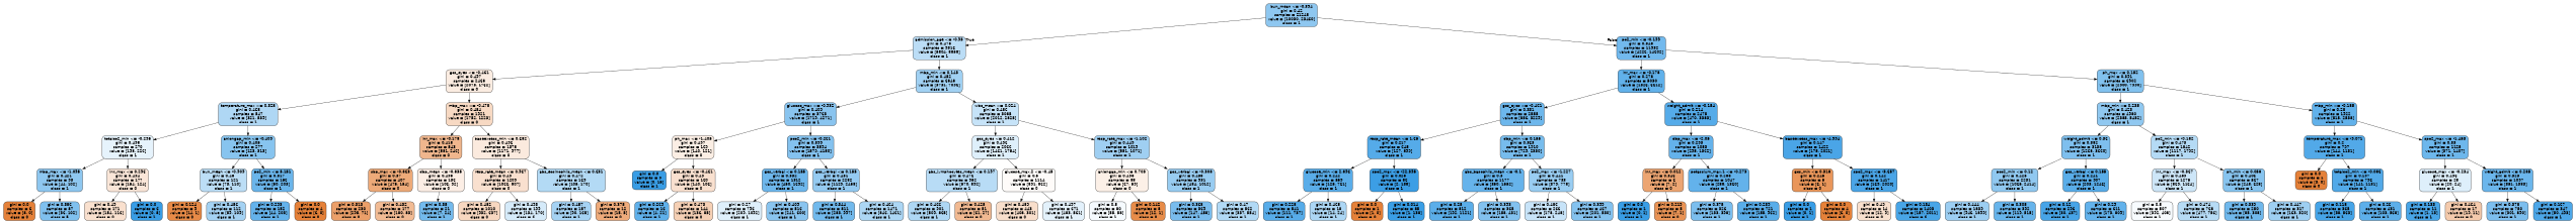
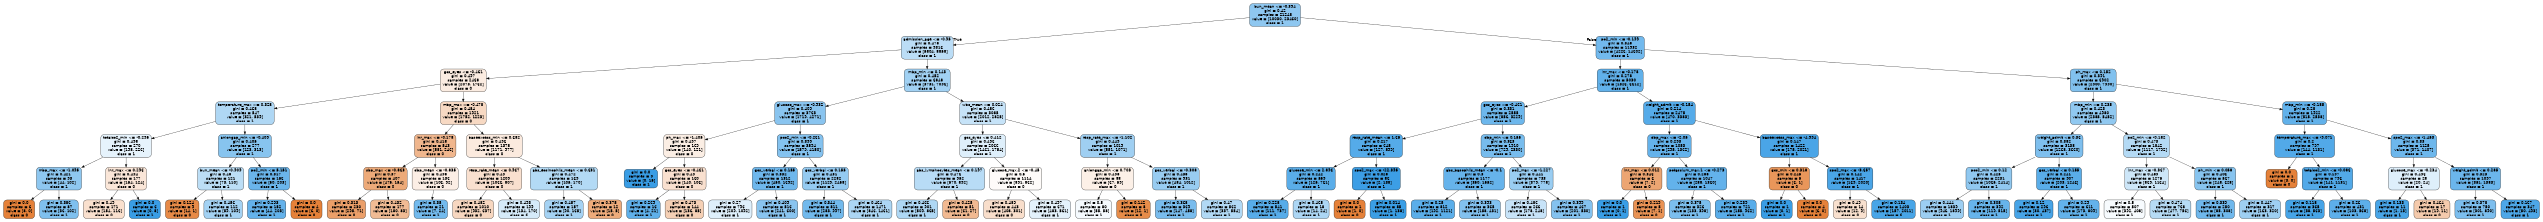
  digraph {
    node [color=black fillcolor="#e58139" fontname=helvetica shape=box style="filled, rounded"]
    edge [fontname=helvetica]
    n1 [fillcolor="#8ec7f0" label="bun_mean <= -0.394\ngini = 0.42\nsamples = 21248\nvalue = [10030, 23460]\nclass = 1"]
    n2 [fillcolor="#bbddf6" label="admission_age <= -0.95\ngini = 0.478\nsamples = 9316\nvalue = [5804, 8858]\nclass = 1"]
    n3 [fillcolor="#72b9ed" label="po2_min <= -0.199\ngini = 0.348\nsamples = 11932\nvalue = [4226, 14602]\nclass = 1"]
    n4 [fillcolor="#fbece1" label="gcs_eyes <= -0.461\ngini = 0.497\nsamples = 2468\nvalue = [2073, 1762]\nclass = 0"]
    n5 [fillcolor="#a1d1f3" label="mbp_min <= 0.143\ngini = 0.452\nsamples = 6848\nvalue = [3731, 7096]\nclass = 1"]
    n6 [fillcolor="#61b1ea" label="inr_max <= -0.178\ngini = 0.278\nsamples = 5030\nvalue = [1326, 6612]\nclass = 1"]
    n7 [fillcolor="#81c1ee" label="ph_max <= 0.152\ngini = 0.391\nsamples = 6902\nvalue = [2900, 7990]\nclass = 1"]
    n8 [fillcolor="#afd7f4" label="temperature_max <= 0.328\ngini = 0.468\nsamples = 547\nvalue = [321, 539]\nclass = 1"]
    n9 [fillcolor="#f7d9c3" label="mbp_max <= -0.478\ngini = 0.484\nsamples = 1921\nvalue = [1752, 1223]\nclass = 0"]
    n10 [fillcolor="#89c4ef" label="glucose_max <= -0.932\ngini = 0.409\nsamples = 3763\nvalue = [1719, 4271]\nclass = 1"]
    n11 [fillcolor="#c6e3f8" label="wbc_mean <= 0.024\ngini = 0.486\nsamples = 3085\nvalue = [2012, 2825]\nclass = 1"]
    n12 [fillcolor="#e6f3fc" label="totalco2_min <= -0.295\ngini = 0.498\nsamples = 270\nvalue = [198, 226]\nclass = 1"]
    n13 [fillcolor="#87c4ef" label="aniongap_min <= -0.409\ngini = 0.405\nsamples = 277\nvalue = [123, 313]\nclass = 1"]
    n14 [fillcolor="#f0b68d" label="inr_max <= -0.178\ngini = 0.418\nsamples = 543\nvalue = [581, 246]\nclass = 0"]
    n15 [fillcolor="#fbeade" label="baseexcess_min <= 0.682\ngini = 0.496\nsamples = 1378\nvalue = [1171, 977]\nclass = 0"]
    n16 [fillcolor="#8ec7f0" label="mbp_max <= -1.095\ngini = 0.421\nsamples = 93\nvalue = [44, 102]\nclass = 1"]
    n17 [fillcolor="#fae6d8" label="inr_max <= 0.296\ngini = 0.494\nsamples = 177\nvalue = [154, 124]\nclass = 0"]
    n18 [fillcolor="#bcdef6" label="bun_mean <= -0.909\ngini = 0.48\nsamples = 121\nvalue = [73, 110]\nclass = 1"]
    n19 [fillcolor="#6ab5eb" label="po2_min <= 5.151\ngini = 0.317\nsamples = 156\nvalue = [50, 203]\nclass = 1"]
    n20 [label="gini = 0.0\nsamples = 6\nvalue = [8, 0]\nclass = 0"]
-   n21 [fillcolor="#7fc0ee" label="gini = 0.386\nsamples = 87\nvalue = [36, 102]\nclass = 5"]
+   n21 [fillcolor="#7fc0ee" label="gini = 0.386\nsamples = 87\nvalue = [36, 102]\nclass = 1"]
    n22 [fillcolor="#f9e0ce" label="gini = 0.49\nsamples = 171\nvalue = [154, 116]\nclass = 0"]
    n23 [fillcolor="#399de5" label="gini = 0.0\nsamples = 6\nvalue = [0, 8]\nclass = 1"]
    n24 [fillcolor="#e78a47" label="gini = 0.124\nsamples = 9\nvalue = [14, 1]\nclass = 0"]
    n25 [fillcolor="#a4d2f3" label="gini = 0.456\nsamples = 112\nvalue = [59, 109]\nclass = 1"]
    n26 [fillcolor="#64b2eb" label="gini = 0.293\nsamples = 152\nvalue = [44, 203]\nclass = 1"]
    n27 [label="gini = 0.0\nsamples = 4\nvalue = [6, 0]\nclass = 0"]
    n28 [fillcolor="#edaa79" label="sbp_max <= -0.863\ngini = 0.37\nsamples = 407\nvalue = [475, 154]\nclass = 0"]
    n29 [fillcolor="#fceee5" label="dbp_mean <= -0.835\ngini = 0.498\nsamples = 136\nvalue = [106, 92]\nclass = 0"]
    n30 [fillcolor="#f9e0cf" label="resp_rate_mean <= 0.967\ngini = 0.49\nsamples = 1209\nvalue = [1066, 807]\nclass = 0"]
    n31 [fillcolor="#b3daf5" label="abs_eosinophils_mean <= 0.631\ngini = 0.472\nsamples = 169\nvalue = [105, 170]\nclass = 1"]
    n32 [fillcolor="#eb9f69" label="gini = 0.313\nsamples = 230\nvalue = [295, 71]\nclass = 0"]
    n33 [fillcolor="#f1bb94" label="gini = 0.432\nsamples = 177\nvalue = [180, 83]\nclass = 0"]
    n34 [fillcolor="#73baed" label="gini = 0.35\nsamples = 21\nvalue = [7, 24]\nclass = 1"]
    n35 [fillcolor="#f7d7c0" label="gini = 0.482\nsamples = 1010\nvalue = [932, 637]\nclass = 0"]
    n36 [fillcolor="#d5eaf9" label="gini = 0.493\nsamples = 199\nvalue = [134, 170]\nclass = 6"]
    n37 [fillcolor="#a5d2f3" label="gini = 0.457\nsamples = 157\nvalue = [90, 165]\nclass = 1"]
    n38 [fillcolor="#eeab7b" label="gini = 0.375\nsamples = 12\nvalue = [15, 5]\nclass = 0"]
    n39 [fillcolor="#fbeee4" label="ph_max <= -1.405\ngini = 0.497\nsamples = 169\nvalue = [140, 121]\nclass = 0"]
    n40 [fillcolor="#84c2ef" label="pco2_min <= -0.261\ngini = 0.399\nsamples = 3594\nvalue = [1579, 4150]\nclass = 1"]
    n41 [fillcolor="#deeffb" label="gcs_eyes <= 0.412\ngini = 0.496\nsamples = 2066\nvalue = [1461, 1754]\nclass = 1"]
    n42 [fillcolor="#9fcff2" label="resp_rate_max <= -1.102\ngini = 0.449\nsamples = 1019\nvalue = [551, 1071]\nclass = 1"]
    n43 [fillcolor="#399de5" label="gini = 0.0\nsamples = 9\nvalue = [0, 15]\nclass = 1"]
    n44 [fillcolor="#f9e0cf" label="gcs_eyes <= -0.461\ngini = 0.49\nsamples = 160\nvalue = [140, 106]\nclass = 0"]
    n45 [fillcolor="#6eb7ec" label="gcs_verbal <= 0.155\ngini = 0.332\nsamples = 1312\nvalue = [450, 1692]\nclass = 1"]
    n46 [fillcolor="#94caf1" label="gcs_verbal <= 0.155\ngini = 0.431\nsamples = 2282\nvalue = [1129, 2458]\nclass = 1"]
    n47 [fillcolor="#5fb0ea" label="gini = 0.269\nsamples = 16\nvalue = [4, 21]\nclass = 1"]
    n48 [fillcolor="#f5d0b5" label="gini = 0.473\nsamples = 144\nvalue = [136, 85]\nclass = 0"]
    n49 [fillcolor="#deeffb" label="gini = 0.27\nsamples = 796\nvalue = [209, 1092]\nclass = 1"]
    n50 [fillcolor="#89c4ef" label="gini = 0.409\nsamples = 516\nvalue = [241, 600]\nclass = 1"]
    n51 [fillcolor="#71b9ec" label="gini = 0.344\nsamples = 811\nvalue = [283, 997]\nclass = 1"]
    n52 [fillcolor="#acd6f4" label="gini = 0.464\nsamples = 1471\nvalue = [846, 1461]\nclass = 1"]
    n53 [fillcolor="#b8dcf6" label="abs_lymphocytes_mean <= 0.197\ngini = 0.476\nsamples = 952\nvalue = [570, 892]\nclass = 1"]
    n54 [fillcolor="#fefbf9" label="glucose_max.2 <= -0.45\ngini = 0.5\nsamples = 1114\nvalue = [891, 862]\nclass = 0"]
    n55 [fillcolor="#fcf0e7" label="aniongap_min <= 0.703\ngini = 0.498\nsamples = 88\nvalue = [67, 59]\nclass = 0"]
    n56 [fillcolor="#98ccf1" label="gcs_verbal <= -0.308\ngini = 0.438\nsamples = 931\nvalue = [484, 1012]\nclass = 1"]
    n57 [fillcolor="#aed7f4" label="gini = 0.466\nsamples = 901\nvalue = [509, 865]\nclass = 1"]
    n58 [fillcolor="#f1b991" label="gini = 0.425\nsamples = 51\nvalue = [61, 27]\nclass = 0"]
    n59 [fillcolor="#f8decb" label="gini = 0.489\nsamples = 443\nvalue = [408, 301]\nclass = 0"]
    n60 [fillcolor="#e3f1fb" label="gini = 0.497\nsamples = 671\nvalue = [483, 561]\nclass = 1"]
    n61 [fillcolor="#f5fafe" label="gini = 0.5\nsamples = 80\nvalue = [55, 58]\nclass = 1"]
    n62 [fillcolor="#e78c49" label="gini = 0.142\nsamples = 8\nvalue = [12, 1]\nclass = 0"]
    n63 [fillcolor="#79bced" label="gini = 0.368\nsamples = 369\nvalue = [147, 458]\nclass = 1"]
    n64 [fillcolor="#b1d9f5" label="gini = 0.47\nsamples = 562\nvalue = [337, 554]\nclass = 1"]
    n65 [fillcolor="#6db7ec" label="gcs_eyes <= -0.461\ngini = 0.331\nsamples = 2555\nvalue = [856, 3229]\nclass = 1"]
    n66 [fillcolor="#55abe9" label="weight_admit <= -0.154\ngini = 0.214\nsamples = 2475\nvalue = [470, 3383]\nclass = 1"]
    n67 [fillcolor="#90c8f0" label="mbp_min <= 0.235\ngini = 0.423\nsamples = 4980\nvalue = [2385, 5452]\nclass = 1"]
    n68 [fillcolor="#61b1ea" label="mbp_min <= -0.185\ngini = 0.28\nsamples = 1922\nvalue = [515, 2538]\nclass = 1"]
    n69 [fillcolor="#55abe9" label="resp_rate_mean <= 1.65\ngini = 0.217\nsamples = 645\nvalue = [127, 899]\nclass = 1"]
    n70 [fillcolor="#77bced" label="dbp_min <= 0.155\ngini = 0.363\nsamples = 1910\nvalue = [729, 2330]\nclass = 1"]
    n71 [fillcolor="#64b2eb" label="dbp_max <= -2.05\ngini = 0.293\nsamples = 1053\nvalue = [295, 1362]\nclass = 1"]
    n72 [fillcolor="#4aa5e7" label="baseexcess_max <= -4.994\ngini = 0.147\nsamples = 1422\nvalue = [175, 2021]\nclass = 1"]
    n73 [fillcolor="#5aade9" label="glucose_min <= 2.896\ngini = 0.242\nsamples = 559\nvalue = [125, 761]\nclass = 1"]
    n74 [fillcolor="#3c9ee5" label="spo2_max <= -22.395\ngini = 0.028\nsamples = 86\nvalue = [2, 138]\nclass = 1"]
    n75 [fillcolor="#66b3eb" label="abs_basophils_mean <= -0.1\ngini = 0.3\nsamples = 1177\nvalue = [350, 1552]\nclass = 1"]
    n76 [fillcolor="#99cdf2" label="po2_max <= -1.227\ngini = 0.441\nsamples = 733\nvalue = [379, 778]\nclass = 1"]
    n77 [fillcolor="#57ace9" label="gini = 0.228\nsamples = 541\nvalue = [111, 737]\nclass = 1"]
    n78 [fillcolor="#acd6f4" label="gini = 0.465\nsamples = 18\nvalue = [14, 24]\nclass = 1"]
    n79 [label="gini = 0.0\nsamples = 1\nvalue = [1, 0]\nclass = 0"]
    n80 [fillcolor="#3a9ee5" label="gini = 0.014\nsamples = 85\nvalue = [1, 138]\nclass = 1"]
    n81 [fillcolor="#5baee9" label="gini = 0.25\nsamples = 812\nvalue = [192, 1121]\nclass = 1"]
    n82 [fillcolor="#82c1ef" label="gini = 0.393\nsamples = 365\nvalue = [158, 431]\nclass = 1"]
    n83 [fillcolor="#c7e3f8" label="gini = 0.486\nsamples = 266\nvalue = [178, 248]\nclass = 1"]
    n84 [fillcolor="#84c2ef" label="gini = 0.399\nsamples = 467\nvalue = [201, 530]\nclass = 1"]
    n85 [fillcolor="#eca572" label="inr_max <= 0.012\ngini = 0.346\nsamples = 6\nvalue = [7, 2]\nclass = 0"]
    n86 [fillcolor="#63b2eb" label="potassium_max.1 <= -0.273\ngini = 0.288\nsamples = 1047\nvalue = [288, 1360]\nclass = 1"]
    n87 [fillcolor="#e9965a" label="gcs_min <= 0.318\ngini = 0.245\nsamples = 5\nvalue = [6, 1]\nclass = 0"]
    n88 [fillcolor="#4aa5e7" label="spo2_max <= -3.657\ngini = 0.142\nsamples = 1417\nvalue = [169, 2020]\nclass = 1"]
    n89 [fillcolor="#399de5" label="gini = 0.0\nsamples = 1\nvalue = [0, 1]\nclass = 1"]
    n90 [fillcolor="#e99355" label="gini = 0.219\nsamples = 5\nvalue = [7, 1]\nclass = 0"]
    n91 [fillcolor="#7bbeee" label="gini = 0.375\nsamples = 326\nvalue = [133, 398]\nclass = 1"]
    n92 [fillcolor="#59ade9" label="gini = 0.239\nsamples = 721\nvalue = [155, 962]\nclass = 1"]
    n93 [fillcolor="#399de5" label="gini = 0.0\nsamples = 1\nvalue = [0, 1]\nclass = 1"]
    n94 [label="gini = 0.0\nsamples = 4\nvalue = [6, 0]\nclass = 0"]
    n95 [fillcolor="#f8e0ce" label="gini = 0.49\nsamples = 14\nvalue = [12, 9]\nclass = 0"]
    n96 [fillcolor="#48a5e7" label="gini = 0.134\nsamples = 1403\nvalue = [157, 2011]\nclass = 6"]
    n97 [fillcolor="#7ebfee" label="weight_admit <= 0.36\ngini = 0.382\nsamples = 3138\nvalue = [1268, 3660]\nclass = 1"]
    n98 [fillcolor="#b4daf5" label="po2_min <= -0.182\ngini = 0.473\nsamples = 1842\nvalue = [1117, 1792]\nclass = 1"]
    n99 [fillcolor="#52a9e8" label="temperature_max <= -9.071\ngini = 0.2\nsamples = 797\nvalue = [144, 1131]\nclass = 1"]
    n100 [fillcolor="#6db7ec" label="spo2_max <= -1.453\ngini = 0.33\nsamples = 1125\nvalue = [371, 1407]\nclass = 1"]
    n101 [fillcolor="#90c8f0" label="pco2_min <= 0.12\ngini = 0.425\nsamples = 2231\nvalue = [1065, 2414]\nclass = 1"]
    n102 [fillcolor="#59ade9" label="gcs_verbal <= 0.155\ngini = 0.241\nsamples = 907\nvalue = [203, 1246]\nclass = 1"]
    n103 [fillcolor="#cde6f8" label="inr_max <= -0.367\ngini = 0.489\nsamples = 1275\nvalue = [869, 1164]\nclass = 1"]
    n104 [fillcolor="#87c4ef" label="ph_min <= 0.058\ngini = 0.406\nsamples = 567\nvalue = [248, 628]\nclass = 1"]
    n105 [fillcolor="#9ccef2" label="gini = 0.444\nsamples = 1839\nvalue = [946, 1899]\nclass = 1"]
    n106 [fillcolor="#67b4eb" label="gini = 0.305\nsamples = 392\nvalue = [119, 515]\nclass = 1"]
    n107 [fillcolor="#47a4e7" label="gini = 0.12\nsamples = 296\nvalue = [30, 437]\nclass = 1"]
    n108 [fillcolor="#63b2eb" label="gini = 0.29\nsamples = 611\nvalue = [173, 809]\nclass = 1"]
    n109 [fillcolor="#f7fbfe" label="gini = 0.5\nsamples = 507\nvalue = [392, 408]\nclass = 1"]
    n110 [fillcolor="#b6dbf5" label="gini = 0.474\nsamples = 768\nvalue = [477, 756]\nclass = 1"]
    n111 [fillcolor="#70b8ec" label="gini = 0.339\nsamples = 250\nvalue = [85, 308]\nclass = 1"]
    n112 [fillcolor="#9ecff2" label="gini = 0.447\nsamples = 317\nvalue = [163, 320]\nclass = 1"]
    n113 [label="gini = 0.0\nsamples = 1\nvalue = [3, 0]\nclass = 0"]
    n114 [fillcolor="#52a9e8" label="totalco2_min <= -0.086\ngini = 0.197\nsamples = 796\nvalue = [141, 1131]\nclass = 1"]
    n115 [fillcolor="#deeffb" label="glucose_max <= -0.234\ngini = 0.496\nsamples = 28\nvalue = [20, 24]\nclass = 1"]
    n116 [fillcolor="#6bb6ec" label="weight_admit <= 0.285\ngini = 0.323\nsamples = 1097\nvalue = [351, 1383]\nclass = 1"]
    n117 [fillcolor="#46a4e7" label="gini = 0.118\nsamples = 365\nvalue = [38, 563]\nclass = 1"]
    n118 [fillcolor="#5dafea" label="gini = 0.26\nsamples = 431\nvalue = [103, 568]\nclass = 1"]
    n119 [fillcolor="#48a5e7" label="gini = 0.133\nsamples = 11\nvalue = [1, 13]\nclass = 1"]
    n120 [fillcolor="#f4caac" label="gini = 0.464\nsamples = 17\nvalue = [19, 11]\nclass = 0"]
    n121 [fillcolor="#7cbeee" label="gini = 0.378\nsamples = 750\nvalue = [301, 890]\nclass = 1"]
    n122 [fillcolor="#4da7e8" label="gini = 0.167\nsamples = 347\nvalue = [50, 493]\nclass = 1"]
    n1 -> n2 [headlabel=True labelangle=45 labeldistance=2.5]
    n1 -> n3 [headlabel=False labelangle=-45 labeldistance=2.5]
    n2 -> n4
    n2 -> n5
    n3 -> n6
    n3 -> n7
    n4 -> n8
    n4 -> n9
    n5 -> n10
    n5 -> n11
    n6 -> n65
    n6 -> n66
    n7 -> n67
    n7 -> n68
    n8 -> n12
    n8 -> n13
    n9 -> n14
    n9 -> n15
    n10 -> n39
    n10 -> n40
    n11 -> n41
    n11 -> n42
    n12 -> n16
    n12 -> n17
    n13 -> n18
    n13 -> n19
    n14 -> n28
    n14 -> n29
    n15 -> n30
    n15 -> n31
    n16 -> n20
    n16 -> n21
    n17 -> n22
    n17 -> n23
    n18 -> n24
    n18 -> n25
    n19 -> n26
    n19 -> n27
    n28 -> n32
    n28 -> n33
    n29 -> n34
    n30 -> n35
    n30 -> n36
    n31 -> n37
    n31 -> n38
    n39 -> n43
    n39 -> n44
    n40 -> n45
    n40 -> n46
    n41 -> n53
    n41 -> n54
    n42 -> n55
    n42 -> n56
    n44 -> n47
    n44 -> n48
    n45 -> n49
    n45 -> n50
    n46 -> n51
    n46 -> n52
    n53 -> n57
    n53 -> n58
    n54 -> n59
    n54 -> n60
    n55 -> n61
    n55 -> n62
    n56 -> n63
    n56 -> n64
    n65 -> n69
    n65 -> n70
    n66 -> n71
    n66 -> n72
    n67 -> n97
    n67 -> n98
    n68 -> n99
    n68 -> n100
    n69 -> n73
    n69 -> n74
    n70 -> n75
    n70 -> n76
    n71 -> n85
    n71 -> n86
    n72 -> n87
    n72 -> n88
    n73 -> n77
    n73 -> n78
    n74 -> n79
    n74 -> n80
    n75 -> n81
    n75 -> n82
    n76 -> n83
    n76 -> n84
    n85 -> n89
    n85 -> n90
    n86 -> n91
    n86 -> n92
    n87 -> n93
    n87 -> n94
    n88 -> n95
    n88 -> n96
    n97 -> n101
    n97 -> n102
    n98 -> n103
    n98 -> n104
    n99 -> n113
    n99 -> n114
    n100 -> n115
    n100 -> n116
    n101 -> n105
    n101 -> n106
    n102 -> n107
    n102 -> n108
    n103 -> n109
    n103 -> n110
    n104 -> n111
    n104 -> n112
    n114 -> n117
    n114 -> n118
    n115 -> n119
    n115 -> n120
    n116 -> n121
    n116 -> n122
  }
